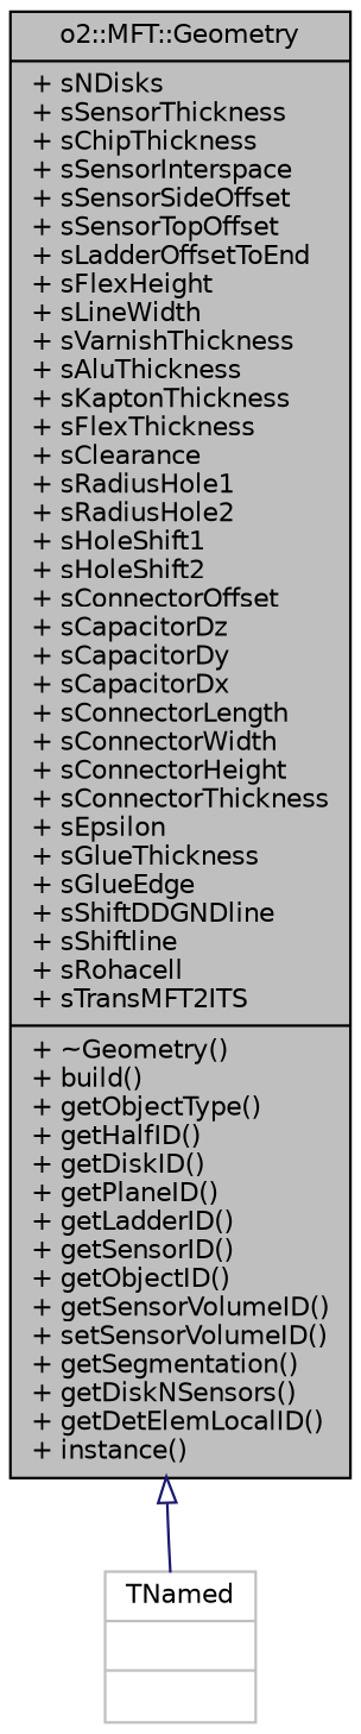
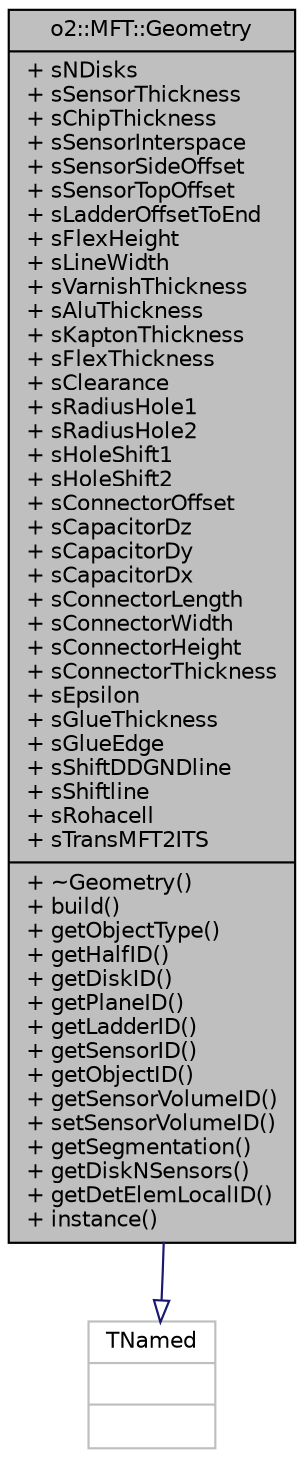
  digraph {
    node [fontname=Helvetica fontsize=10 shape=record]
    n1 [color=black fillcolor=grey75 fontcolor=black height=0.2 label="{o2::MFT::Geometry\n|+ sNDisks\l+ sSensorThickness\l+ sChipThickness\l+ sSensorInterspace\l+ sSensorSideOffset\l+ sSensorTopOffset\l+ sLadderOffsetToEnd\l+ sFlexHeight\l+ sLineWidth\l+ sVarnishThickness\l+ sAluThickness\l+ sKaptonThickness\l+ sFlexThickness\l+ sClearance\l+ sRadiusHole1\l+ sRadiusHole2\l+ sHoleShift1\l+ sHoleShift2\l+ sConnectorOffset\l+ sCapacitorDz\l+ sCapacitorDy\l+ sCapacitorDx\l+ sConnectorLength\l+ sConnectorWidth\l+ sConnectorHeight\l+ sConnectorThickness\l+ sEpsilon\l+ sGlueThickness\l+ sGlueEdge\l+ sShiftDDGNDline\l+ sShiftline\l+ sRohacell\l+ sTransMFT2ITS\l|+ ~Geometry()\l+ build()\l+ getObjectType()\l+ getHalfID()\l+ getDiskID()\l+ getPlaneID()\l+ getLadderID()\l+ getSensorID()\l+ getObjectID()\l+ getSensorVolumeID()\l+ setSensorVolumeID()\l+ getSegmentation()\l+ getDiskNSensors()\l+ getDetElemLocalID()\l+ instance()\l}" style=filled width=0.4]
    n2 [color=grey75 height=0.2 label="{TNamed\n||}" width=0.4]
-   n1 -> n2 [arrowtail=onormal color=midnightblue dir=back fontname=Helvetica fontsize=10 labelfontname=Helvetica labelfontsize=10 style=solid]
+   n2 -> n1 [arrowtail=onormal color=midnightblue dir=back fontname=Helvetica fontsize=10 labelfontname=Helvetica labelfontsize=10 style=solid]
  }
